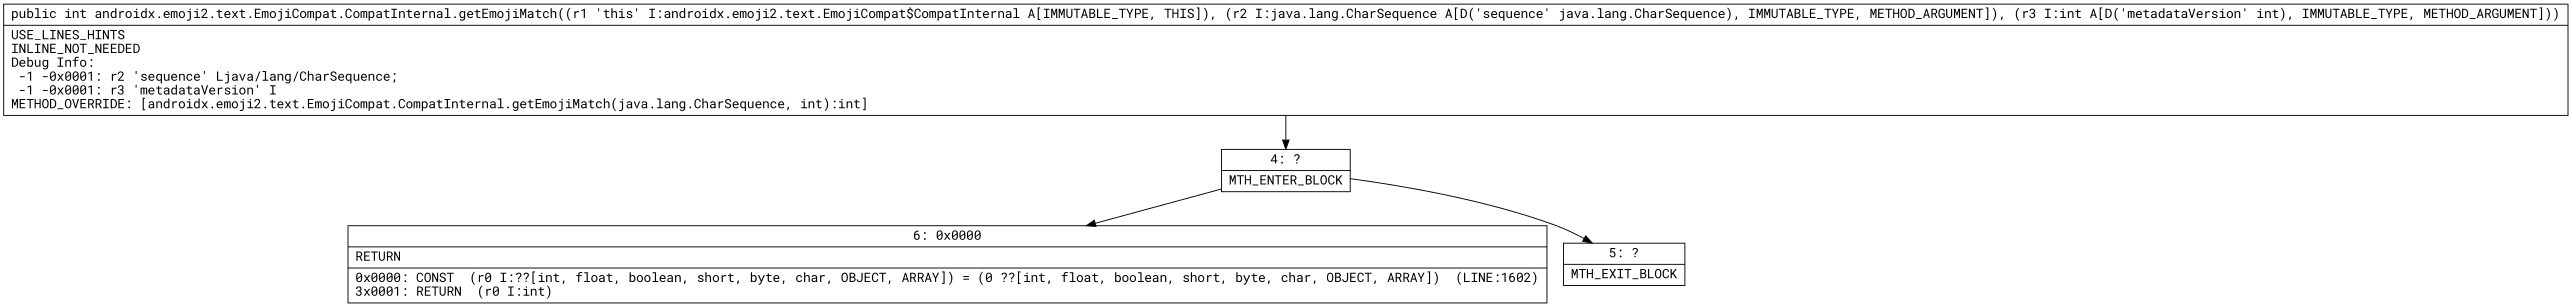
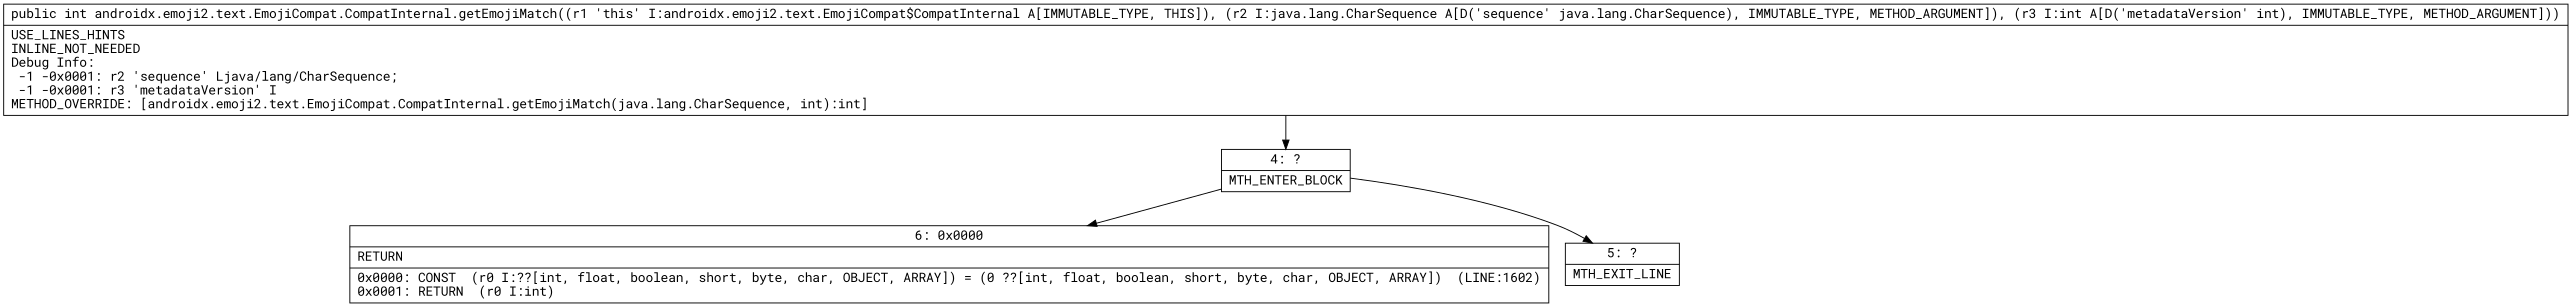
  digraph {
    fontname="Roboto Mono"
    node [fontname="Roboto Mono" shape=record]
    edge [fontname="Roboto Mono"]
    n1 [label="{4\:\ ?|MTH_ENTER_BLOCK\l}"]
-   n2 [label="{6\:\ 0x0000|RETURN\l|0x0000: CONST  (r0 I:??[int, float, boolean, short, byte, char, OBJECT, ARRAY]) = (0 ??[int, float, boolean, short, byte, char, OBJECT, ARRAY])  (LINE:1602)\l3x0001: RETURN  (r0 I:int) \l}"]
-   n3 [label="{5\:\ ?|MTH_EXIT_BLOCK\l}"]
+   n2 [label="{6\:\ 0x0000|RETURN\l|0x0000: CONST  (r0 I:??[int, float, boolean, short, byte, char, OBJECT, ARRAY]) = (0 ??[int, float, boolean, short, byte, char, OBJECT, ARRAY])  (LINE:1602)\l0x0001: RETURN  (r0 I:int) \l}"]
+   n3 [label="{5\:\ ?|MTH_EXIT_LINE\l}"]
    n4 [label="{public int androidx.emoji2.text.EmojiCompat.CompatInternal.getEmojiMatch((r1 'this' I:androidx.emoji2.text.EmojiCompat$CompatInternal A[IMMUTABLE_TYPE, THIS]), (r2 I:java.lang.CharSequence A[D('sequence' java.lang.CharSequence), IMMUTABLE_TYPE, METHOD_ARGUMENT]), (r3 I:int A[D('metadataVersion' int), IMMUTABLE_TYPE, METHOD_ARGUMENT]))  | USE_LINES_HINTS\lINLINE_NOT_NEEDED\lDebug Info:\l  \-1 \-0x0001: r2 'sequence' Ljava\/lang\/CharSequence;\l  \-1 \-0x0001: r3 'metadataVersion' I\lMETHOD_OVERRIDE: [androidx.emoji2.text.EmojiCompat.CompatInternal.getEmojiMatch(java.lang.CharSequence, int):int]\l}"]
    n1 -> n2
    n1 -> n3
    n4 -> n1
  }
